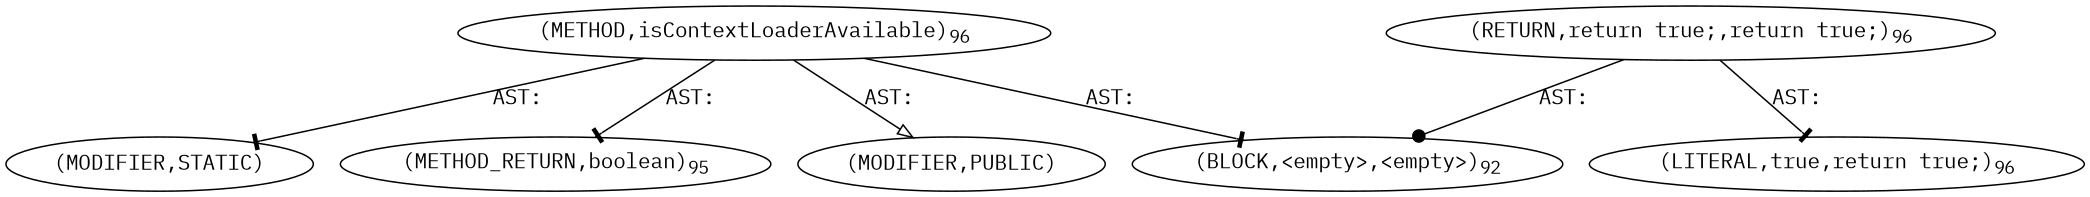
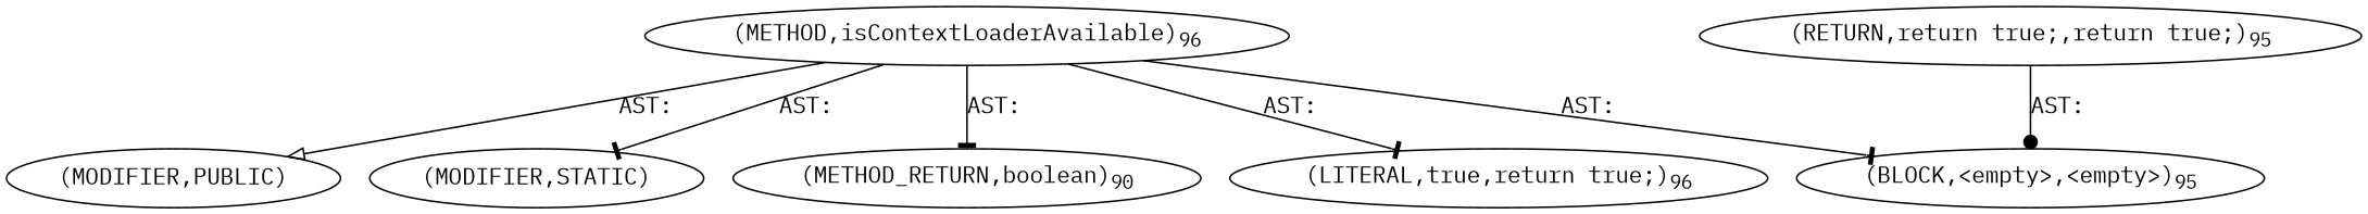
  digraph {
    fontname="IBM Plex Mono"
    node [fontname="IBM Plex Mono"]
    edge [arrowhead=tee fontname="IBM Plex Mono"]
    n1 [label=<(METHOD,isContextLoaderAvailable)<SUB>96</SUB>>]
-   n2 [label=<(BLOCK,&lt;empty&gt;,&lt;empty&gt;)<SUB>92</SUB>>]
+   n2 [label=<(BLOCK,&lt;empty&gt;,&lt;empty&gt;)<SUB>95</SUB>>]
    n3 [label=<(MODIFIER,PUBLIC)>]
    n4 [label=<(MODIFIER,STATIC)>]
-   n5 [label=<(METHOD_RETURN,boolean)<SUB>95</SUB>>]
-   n6 [label=<(RETURN,return true;,return true;)<SUB>96</SUB>>]
+   n5 [label=<(METHOD_RETURN,boolean)<SUB>90</SUB>>]
+   n6 [label=<(RETURN,return true;,return true;)<SUB>95</SUB>>]
    n7 [label=<(LITERAL,true,return true;)<SUB>96</SUB>>]
    n1 -> n2 [label="AST: "]
    n1 -> n3 [arrowhead=onormal label="AST: "]
    n1 -> n4 [label="AST: "]
    n1 -> n5 [label="AST: "]
    n6 -> n2 [arrowhead=dot label="AST: "]
-   n6 -> n7 [label="AST: "]
+   n1 -> n7 [label="AST: "]
  }
